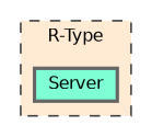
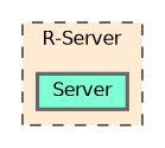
  digraph {
    compound=true
    rankdir=LR
    n1 [color=gray40 fillcolor=aquamarine fontname=Helvetica fontsize=10 height=0.2 label=Server shape=box style="filled,bold" width=0.4]
    subgraph cluster_1 {
      bgcolor="#ffead3"
      fontname=Helvetica
      fontsize=10
-     label="R-Type"
+     label="R-Server"
      pencolor=grey25
      style="filled,dashed"
      n1
    }
  }
